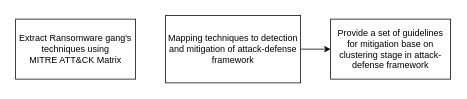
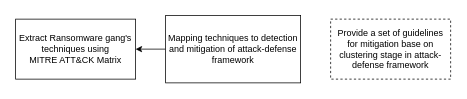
  <mxCell id="0" />
  <mxCell id="1" parent="0" />
  <mxCell id="2" value="Extract Ransomware gang's techniques using &lt;br&gt;MITRE ATT&amp;amp;CK Matrix" style="rounded=0;whiteSpace=wrap;html=1;" parent="1" vertex="1"><mxGeometry x="20" y="25" width="160" height="80" as="geometry" /></mxCell>
- <mxCell id="3" value="" style="edgeStyle=orthogonalEdgeStyle;rounded=0;orthogonalLoop=1;jettySize=auto;html=1;" parent="1" source="4" target="5" edge="1"><mxGeometry relative="1" as="geometry" /></mxCell>
+ <mxCell id="3" value="" style="edgeStyle=orthogonalEdgeStyle;rounded=0;orthogonalLoop=1;jettySize=auto;html=1;" parent="1" source="4" target="2" edge="1"><mxGeometry relative="1" as="geometry" /></mxCell>
  <mxCell id="4" value="Mapping techniques to detection and mitigation of attack-defense framework" style="whiteSpace=wrap;html=1;rounded=0;" parent="1" vertex="1"><mxGeometry x="220" y="20" width="180" height="90" as="geometry" /></mxCell>
- <mxCell id="5" value="Provide a set of guidelines for mitigation base on clustering stage in attack-defense framework" style="whiteSpace=wrap;html=1;rounded=0;" parent="1" vertex="1"><mxGeometry x="440" y="25" width="160" height="80" as="geometry" /></mxCell>
+ <mxCell id="5" value="Provide a set of guidelines for mitigation base on clustering stage in attack-defense framework" style="whiteSpace=wrap;html=1;rounded=0;dashed=1;" parent="1" vertex="1"><mxGeometry x="440" y="25" width="160" height="80" as="geometry" /></mxCell>
